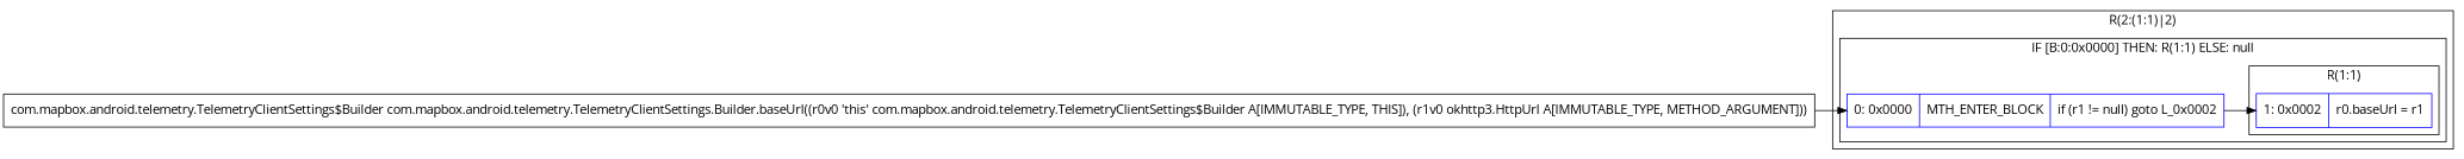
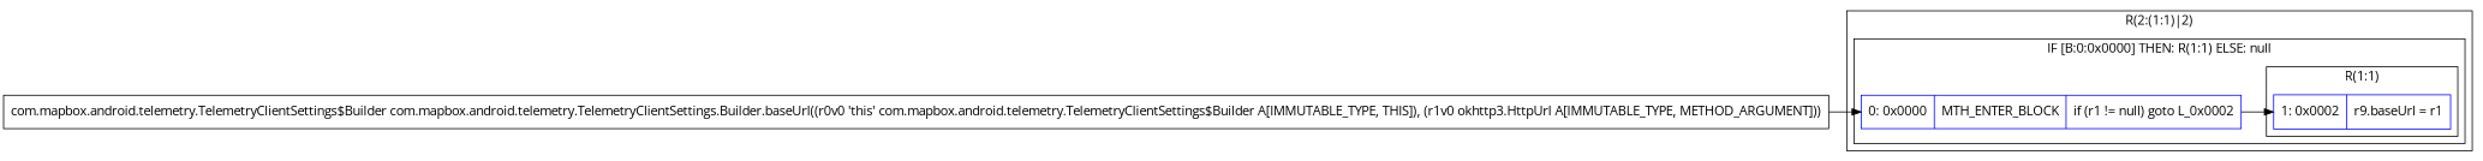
  digraph {
    fontname="Open Sans"
    rankdir=LR
    node [color=blue fontname="Open Sans" shape=record]
    edge [fontname="Open Sans"]
-   n1 [label="{1\:\ 0x0002|r0.baseUrl = r1\l}"]
+   n1 [label="{1\:\ 0x0002|r9.baseUrl = r1\l}"]
    n2 [label="{0\:\ 0x0000|MTH_ENTER_BLOCK\l|if (r1 != null) goto L_0x0002\l}"]
    n3 [label="{com.mapbox.android.telemetry.TelemetryClientSettings$Builder com.mapbox.android.telemetry.TelemetryClientSettings.Builder.baseUrl((r0v0 'this' com.mapbox.android.telemetry.TelemetryClientSettings$Builder A[IMMUTABLE_TYPE, THIS]), (r1v0 okhttp3.HttpUrl A[IMMUTABLE_TYPE, METHOD_ARGUMENT])) }" color=""]
    subgraph cluster_1 {
      label="R(2:(1:1)|2)"
      subgraph cluster_2 {
        label="IF [B:0:0x0000] THEN: R(1:1) ELSE: null"
        n2
        subgraph cluster_3 {
          label="R(1:1)"
          n1
        }
      }
    }
    n2 -> n1
    n3 -> n2
  }
